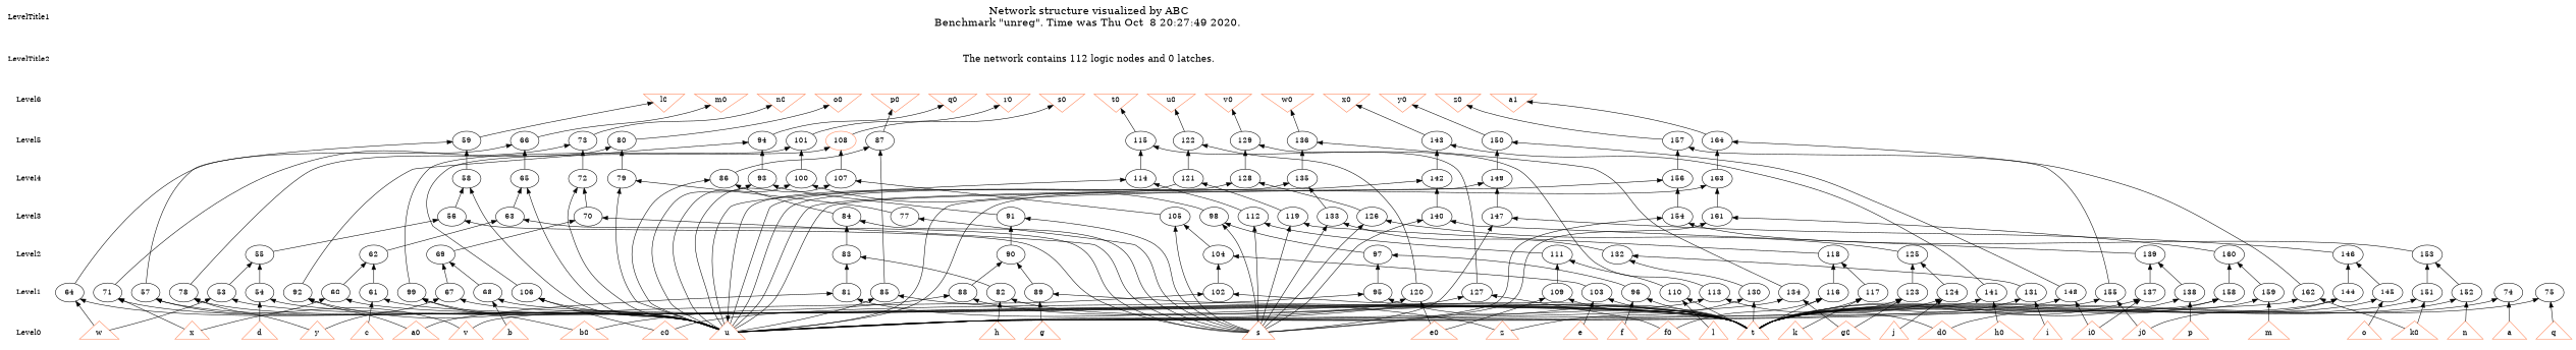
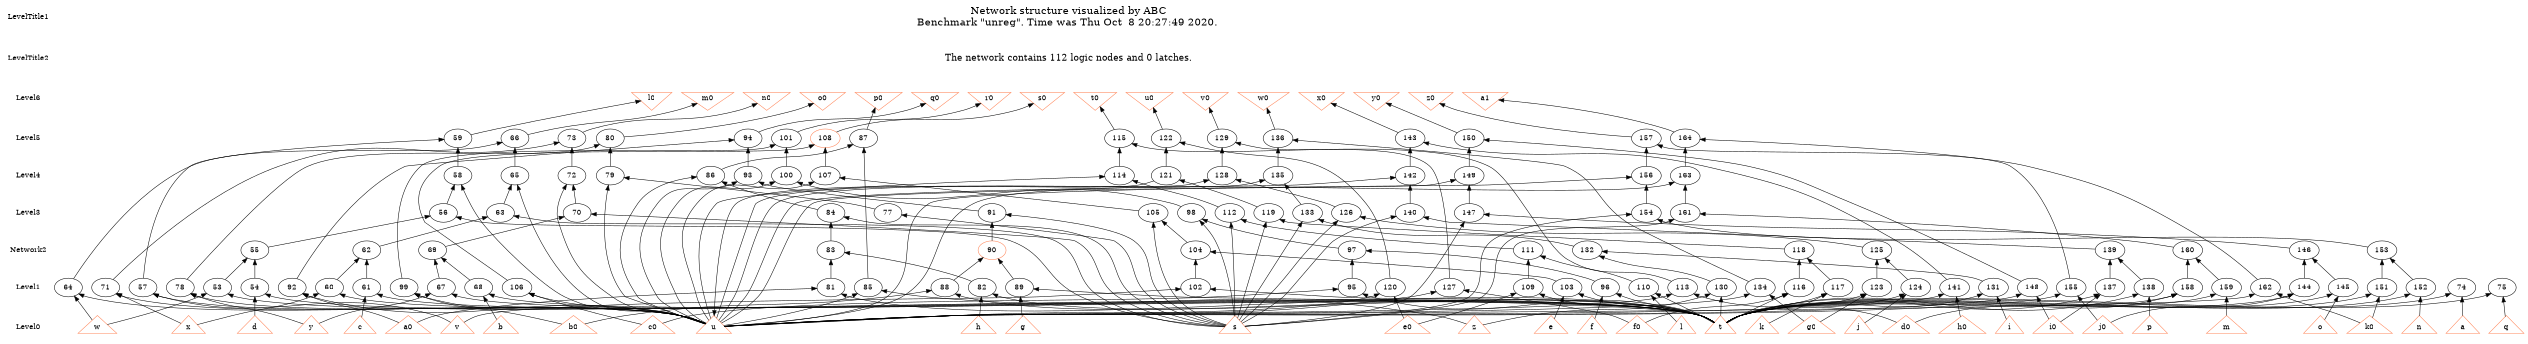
  digraph {
    node [shape=ellipse]
    edge [dir=back style=solid]
    LevelTitle1 [shape=plaintext]
    LevelTitle2 [shape=plaintext]
    Level6 [shape=plaintext]
    Level5 [shape=plaintext]
    Level4 [shape=plaintext]
    Level3 [shape=plaintext]
-   Level2 [shape=plaintext]
+   Level2 [shape=plaintext label=Network2]
    Level1 [shape=plaintext]
    Level0 [shape=plaintext]
    n10 [fontname="Times-Roman" fontsize=20 label="Network structure visualized by ABC\nBenchmark \"unreg\". Time was Thu Oct  8 20:27:49 2020. " shape=plaintext]
    n11 [fontname="Times-Roman" fontsize=18 label="The network contains 112 logic nodes and 0 latches.\n" shape=plaintext]
    n12 [color=coral fillcolor=coral label=l0 shape=invtriangle]
    n13 [color=coral fillcolor=coral label=m0 shape=invtriangle]
    n14 [color=coral fillcolor=coral label=n0 shape=invtriangle]
    n15 [color=coral fillcolor=coral label=o0 shape=invtriangle]
    n16 [color=coral fillcolor=coral label=p0 shape=invtriangle]
    n17 [color=coral fillcolor=coral label=q0 shape=invtriangle]
    n18 [color=coral fillcolor=coral label=r0 shape=invtriangle]
    n19 [color=coral fillcolor=coral label=s0 shape=invtriangle]
    n20 [color=coral fillcolor=coral label=t0 shape=invtriangle]
    n21 [color=coral fillcolor=coral label=u0 shape=invtriangle]
    n22 [color=coral fillcolor=coral label=v0 shape=invtriangle]
    n23 [color=coral fillcolor=coral label=w0 shape=invtriangle]
    n24 [color=coral fillcolor=coral label=x0 shape=invtriangle]
    n25 [color=coral fillcolor=coral label=y0 shape=invtriangle]
    n26 [color=coral fillcolor=coral label=z0 shape=invtriangle]
    n27 [color=coral fillcolor=coral label=a1 shape=invtriangle]
    n28 [label="59\n"]
    n29 [label="66\n"]
    n30 [label="73\n"]
    n31 [label="80\n"]
    n32 [label="87\n"]
    n33 [label="94\n"]
    n34 [label="101\n"]
    n35 [color=coral label="108\n"]
    n36 [label="115\n"]
    n37 [label="122\n"]
    n38 [label="129\n"]
    n39 [label="136\n"]
    n40 [label="143\n"]
    n41 [label="150\n"]
    n42 [label="157\n"]
    n43 [label="164\n"]
    n44 [label="58\n"]
    n45 [label="65\n"]
    n46 [label="72\n"]
    n47 [label="79\n"]
    n48 [label="86\n"]
    n49 [label="93\n"]
    n50 [label="100\n"]
    n51 [label="107\n"]
    n52 [label="114\n"]
    n53 [label="121\n"]
    n54 [label="128\n"]
    n55 [label="135\n"]
    n56 [label="142\n"]
    n57 [label="149\n"]
    n58 [label="156\n"]
    n59 [label="163\n"]
    n60 [label="56\n"]
    n61 [label="63\n"]
    n62 [label="70\n"]
    n63 [label="77\n"]
    n64 [label="84\n"]
    n65 [label="91\n"]
    n66 [label="98\n"]
    n67 [label="105\n"]
    n68 [label="112\n"]
    n69 [label="119\n"]
    n70 [label="126\n"]
    n71 [label="133\n"]
    n72 [label="140\n"]
    n73 [label="147\n"]
    n74 [label="154\n"]
    n75 [label="161\n"]
    n76 [label="55\n"]
    n77 [label="62\n"]
    n78 [label="69\n"]
    n79 [label="83\n"]
-   n80 [label="90\n"]
+   n80 [label="90\n" color=coral]
    n81 [label="97\n"]
    n82 [label="104\n"]
    n83 [label="111\n"]
    n84 [label="118\n"]
    n85 [label="125\n"]
    n86 [label="132\n"]
    n87 [label="139\n"]
    n88 [label="146\n"]
    n89 [label="153\n"]
    n90 [label="160\n"]
    n91 [label="53\n"]
    n92 [label="54\n"]
    n93 [label="57\n"]
    n94 [label="60\n"]
    n95 [label="61\n"]
    n96 [label="64\n"]
    n97 [label="67\n"]
    n98 [label="68\n"]
    n99 [label="71\n"]
    n100 [label="74\n"]
    n101 [label="75\n"]
    n102 [label="78\n"]
    n103 [label="81\n"]
    n104 [label="82\n"]
    n105 [label="85\n"]
    n106 [label="88\n"]
    n107 [label="89\n"]
    n108 [label="92\n"]
    n109 [label="95\n"]
    n110 [label="96\n"]
    n111 [label="99\n"]
    n112 [label="102\n"]
    n113 [label="103\n"]
    n114 [label="106\n"]
    n115 [label="109\n"]
    n116 [label="110\n"]
    n117 [label="113\n"]
    n118 [label="116\n"]
    n119 [label="117\n"]
    n120 [label="120\n"]
    n121 [label="123\n"]
    n122 [label="124\n"]
    n123 [label="127\n"]
    n124 [label="130\n"]
    n125 [label="131\n"]
    n126 [label="134\n"]
    n127 [label="137\n"]
    n128 [label="138\n"]
    n129 [label="141\n"]
    n130 [label="144\n"]
    n131 [label="145\n"]
    n132 [label="148\n"]
    n133 [label="151\n"]
    n134 [label="152\n"]
    n135 [label="155\n"]
    n136 [label="158\n"]
    n137 [label="159\n"]
    n138 [label="162\n"]
    n139 [color=coral fillcolor=coral label=a shape=triangle]
    n140 [color=coral fillcolor=coral label=b shape=triangle]
    n141 [color=coral fillcolor=coral label=c shape=triangle]
    n142 [color=coral fillcolor=coral label=d shape=triangle]
    n143 [color=coral fillcolor=coral label=e shape=triangle]
    n144 [color=coral fillcolor=coral label=f shape=triangle]
    n145 [color=coral fillcolor=coral label=g shape=triangle]
    n146 [color=coral fillcolor=coral label=h shape=triangle]
    n147 [color=coral fillcolor=coral label=i shape=triangle]
    n148 [color=coral fillcolor=coral label=j shape=triangle]
    n149 [color=coral fillcolor=coral label=k shape=triangle]
    n150 [color=coral fillcolor=coral label=l shape=triangle]
    n151 [color=coral fillcolor=coral label=m shape=triangle]
    n152 [color=coral fillcolor=coral label=n shape=triangle]
    n153 [color=coral fillcolor=coral label=o shape=triangle]
    n154 [color=coral fillcolor=coral label=p shape=triangle]
    n155 [color=coral fillcolor=coral label=q shape=triangle]
    n156 [color=coral fillcolor=coral label=s shape=triangle]
    n157 [color=coral fillcolor=coral label=t shape=triangle]
    n158 [color=coral fillcolor=coral label=u shape=triangle]
    n159 [color=coral fillcolor=coral label=v shape=triangle]
    n160 [color=coral fillcolor=coral label=w shape=triangle]
    n161 [color=coral fillcolor=coral label=x shape=triangle]
    n162 [color=coral fillcolor=coral label=y shape=triangle]
    n163 [color=coral fillcolor=coral label=z shape=triangle]
    n164 [color=coral fillcolor=coral label=a0 shape=triangle]
    n165 [color=coral fillcolor=coral label=b0 shape=triangle]
    n166 [color=coral fillcolor=coral label=c0 shape=triangle]
    n167 [color=coral fillcolor=coral label=d0 shape=triangle]
    n168 [color=coral fillcolor=coral label=e0 shape=triangle]
    n169 [color=coral fillcolor=coral label=f0 shape=triangle]
    n170 [color=coral fillcolor=coral label=g0 shape=triangle]
    n171 [color=coral fillcolor=coral label=h0 shape=triangle]
    n172 [color=coral fillcolor=coral label=i0 shape=triangle]
    n173 [color=coral fillcolor=coral label=j0 shape=triangle]
    n174 [color=coral fillcolor=coral label=k0 shape=triangle]
    subgraph sub_1 {
      LevelTitle1
      LevelTitle2
      Level6
      Level5
      Level4
      Level3
      Level2
      Level1
      Level0
    }
    subgraph sub_2 {
      rank=same
      LevelTitle1
      n10
    }
    subgraph sub_3 {
      rank=same
      LevelTitle2
      n11
    }
    subgraph sub_4 {
      rank=same
      Level6
      n12
      n13
      n14
      n15
      n16
      n17
      n18
      n19
      n20
      n21
      n22
      n23
      n24
      n25
      n26
      n27
    }
    subgraph sub_5 {
      rank=same
      Level5
      n28
      n29
      n30
      n31
      n32
      n33
      n34
      n35
      n36
      n37
      n38
      n39
      n40
      n41
      n42
      n43
    }
    subgraph sub_6 {
      rank=same
      Level4
      n44
      n45
      n46
      n47
      n48
      n49
      n50
      n51
      n52
      n53
      n54
      n55
      n56
      n57
      n58
      n59
    }
    subgraph sub_7 {
      rank=same
      Level3
      n60
      n61
      n62
      n63
      n64
      n65
      n66
      n67
      n68
      n69
      n70
      n71
      n72
      n73
      n74
      n75
    }
    subgraph sub_8 {
      rank=same
      Level2
      n76
      n77
      n78
      n79
      n80
      n81
      n82
      n83
      n84
      n85
      n86
      n87
      n88
      n89
      n90
    }
    subgraph sub_9 {
      rank=same
      Level1
      n91
      n92
      n93
      n94
      n95
      n96
      n97
      n98
      n99
      n100
      n101
      n102
      n103
      n104
      n105
      n106
      n107
      n108
      n109
      n110
      n111
      n112
      n113
      n114
      n115
      n116
      n117
      n118
      n119
      n120
      n121
      n122
      n123
      n124
      n125
      n126
      n127
      n128
      n129
      n130
      n131
      n132
      n133
      n134
      n135
      n136
      n137
      n138
    }
    subgraph sub_10 {
      rank=same
      Level0
      n139
      n140
      n141
      n142
      n143
      n144
      n145
      n146
      n147
      n148
      n149
      n150
      n151
      n152
      n153
      n154
      n155
      n156
      n157
      n158
      n159
      n160
      n161
      n162
      n163
      n164
      n165
      n166
      n167
      n168
      n169
      n170
      n171
      n172
      n173
      n174
    }
    LevelTitle1 -> LevelTitle2 [style=invis]
    LevelTitle2 -> Level6 [style=invis]
    Level6 -> Level5 [style=invis]
    Level5 -> Level4 [style=invis]
    Level4 -> Level3 [style=invis]
    Level3 -> Level2 [style=invis]
    Level2 -> Level1 [style=invis]
    Level1 -> Level0 [style=invis]
    n10 -> n11 [style=invis]
    n11 -> n12 [style=invis]
    n11 -> n13 [style=invis]
    n11 -> n14 [style=invis]
    n11 -> n15 [style=invis]
    n11 -> n16 [style=invis]
    n11 -> n17 [style=invis]
    n11 -> n18 [style=invis]
    n11 -> n19 [style=invis]
    n11 -> n20 [style=invis]
    n11 -> n21 [style=invis]
    n11 -> n22 [style=invis]
    n11 -> n23 [style=invis]
    n11 -> n24 [style=invis]
    n11 -> n25 [style=invis]
    n11 -> n26 [style=invis]
    n11 -> n27 [style=invis]
    n12 -> n13 [style=invis]
    n12 -> n28
    n13 -> n14 [style=invis]
    n13 -> n29
    n14 -> n15 [style=invis]
    n14 -> n30
    n15 -> n16 [style=invis]
    n15 -> n31
    n16 -> n17 [style=invis]
    n16 -> n32
    n17 -> n18 [style=invis]
    n17 -> n33
    n18 -> n19 [style=invis]
    n18 -> n34
    n19 -> n20 [style=invis]
    n19 -> n35
    n20 -> n21 [style=invis]
    n20 -> n36
    n21 -> n22 [style=invis]
    n21 -> n37
    n22 -> n23 [style=invis]
    n22 -> n38
    n23 -> n24 [style=invis]
    n23 -> n39
    n24 -> n25 [style=invis]
    n24 -> n40
    n25 -> n26 [style=invis]
    n25 -> n41
    n26 -> n27 [style=invis]
    n26 -> n42
    n27 -> n43
    n28 -> n44
    n28 -> n93
    n29 -> n45
    n29 -> n96
    n30 -> n46
    n30 -> n99
    n31 -> n47
    n31 -> n102
    n32 -> n48
    n32 -> n105
    n33 -> n49
    n33 -> n108
    n34 -> n50
    n34 -> n111
    n35 -> n51
    n35 -> n114
    n36 -> n52
    n36 -> n117
    n37 -> n53
    n37 -> n120
    n38 -> n54
    n38 -> n123
    n39 -> n55
    n39 -> n126
    n40 -> n56
    n40 -> n129
    n41 -> n57
    n41 -> n132
    n42 -> n58
    n42 -> n135
    n43 -> n59
    n43 -> n138
    n44 -> n60
    n44 -> n158
    n45 -> n61
    n45 -> n158
    n46 -> n62
    n46 -> n158
    n47 -> n63
    n47 -> n158
    n48 -> n64
    n48 -> n158
    n49 -> n65
    n49 -> n158
    n50 -> n66
    n50 -> n158
    n51 -> n67
    n51 -> n158
    n52 -> n68
    n52 -> n158
    n53 -> n69
    n54 -> n70
    n54 -> n158
    n55 -> n71
    n55 -> n158
    n56 -> n72
    n56 -> n158
    n57 -> n73
    n57 -> n158
    n58 -> n74
    n58 -> n158
    n59 -> n75
    n59 -> n158
    n60 -> n76
    n60 -> n156
    n61 -> n77
    n61 -> n156
    n62 -> n78
    n62 -> n156
    n63 -> n156
    n64 -> n79
    n64 -> n156
    n65 -> n80
    n65 -> n156
    n66 -> n81
    n66 -> n156
    n67 -> n82
    n67 -> n156
    n68 -> n83
    n68 -> n156
    n69 -> n84
    n69 -> n156
    n70 -> n85
    n70 -> n156
    n71 -> n86
    n71 -> n156
    n72 -> n87
    n72 -> n156
    n73 -> n88
    n73 -> n156
    n74 -> n89
    n74 -> n156
    n75 -> n90
    n75 -> n156
    n76 -> n91
    n76 -> n92
    n77 -> n94
    n77 -> n95
    n78 -> n97
    n78 -> n98
    n79 -> n103
    n79 -> n104
    n80 -> n106
    n80 -> n107
    n81 -> n109
    n81 -> n110
    n82 -> n112
    n82 -> n113
    n83 -> n115
    n83 -> n116
    n84 -> n118
    n84 -> n119
    n85 -> n121
    n85 -> n122
    n86 -> n124
    n86 -> n125
    n87 -> n127
    n87 -> n128
    n88 -> n130
    n88 -> n131
    n89 -> n133
    n89 -> n134
    n90 -> n136
    n90 -> n137
    n91 -> n157
    n91 -> n160
    n92 -> n142
    n92 -> n157
    n93 -> n158
    n93 -> n159
    n94 -> n157
    n94 -> n161
    n95 -> n141
    n95 -> n157
    n96 -> n158
    n96 -> n160
    n97 -> n157
    n97 -> n162
    n98 -> n140
    n98 -> n157
    n99 -> n158
    n99 -> n161
    n100 -> n139
    n100 -> n157
    n101 -> n155
    n101 -> n157
    n102 -> n158
    n102 -> n162
    n103 -> n157
    n103 -> n164
    n104 -> n146
    n104 -> n157
    n105 -> n158
    n105 -> n163
    n106 -> n157
    n106 -> n165
    n107 -> n145
    n107 -> n157
    n108 -> n158
    n108 -> n164
    n109 -> n157
    n109 -> n166
    n110 -> n144
    n110 -> n157
    n111 -> n158
    n111 -> n165
    n112 -> n157
    n112 -> n159
    n113 -> n143
    n113 -> n157
    n114 -> n158
    n114 -> n166
    n115 -> n157
    n115 -> n168
    n116 -> n150
    n116 -> n157
    n117 -> n158
    n117 -> n167
    n118 -> n157
    n118 -> n169
    n119 -> n149
    n119 -> n157
    n120 -> n158
    n120 -> n168
    n121 -> n157
    n121 -> n170
    n122 -> n148
    n122 -> n157
    n123 -> n158
    n123 -> n169
    n124 -> n157
    n124 -> n163
    n125 -> n147
    n125 -> n157
    n126 -> n158
    n126 -> n170
    n127 -> n157
    n127 -> n172
    n128 -> n154
    n128 -> n157
    n129 -> n158
    n129 -> n171
    n130 -> n157
    n130 -> n173
    n131 -> n153
    n131 -> n157
    n132 -> n158
    n132 -> n172
    n133 -> n157
    n133 -> n174
    n134 -> n152
    n134 -> n157
    n135 -> n158
    n135 -> n173
    n136 -> n157
    n136 -> n167
    n137 -> n151
    n137 -> n157
    n138 -> n158
    n138 -> n174
    n158 -> n53
  }
